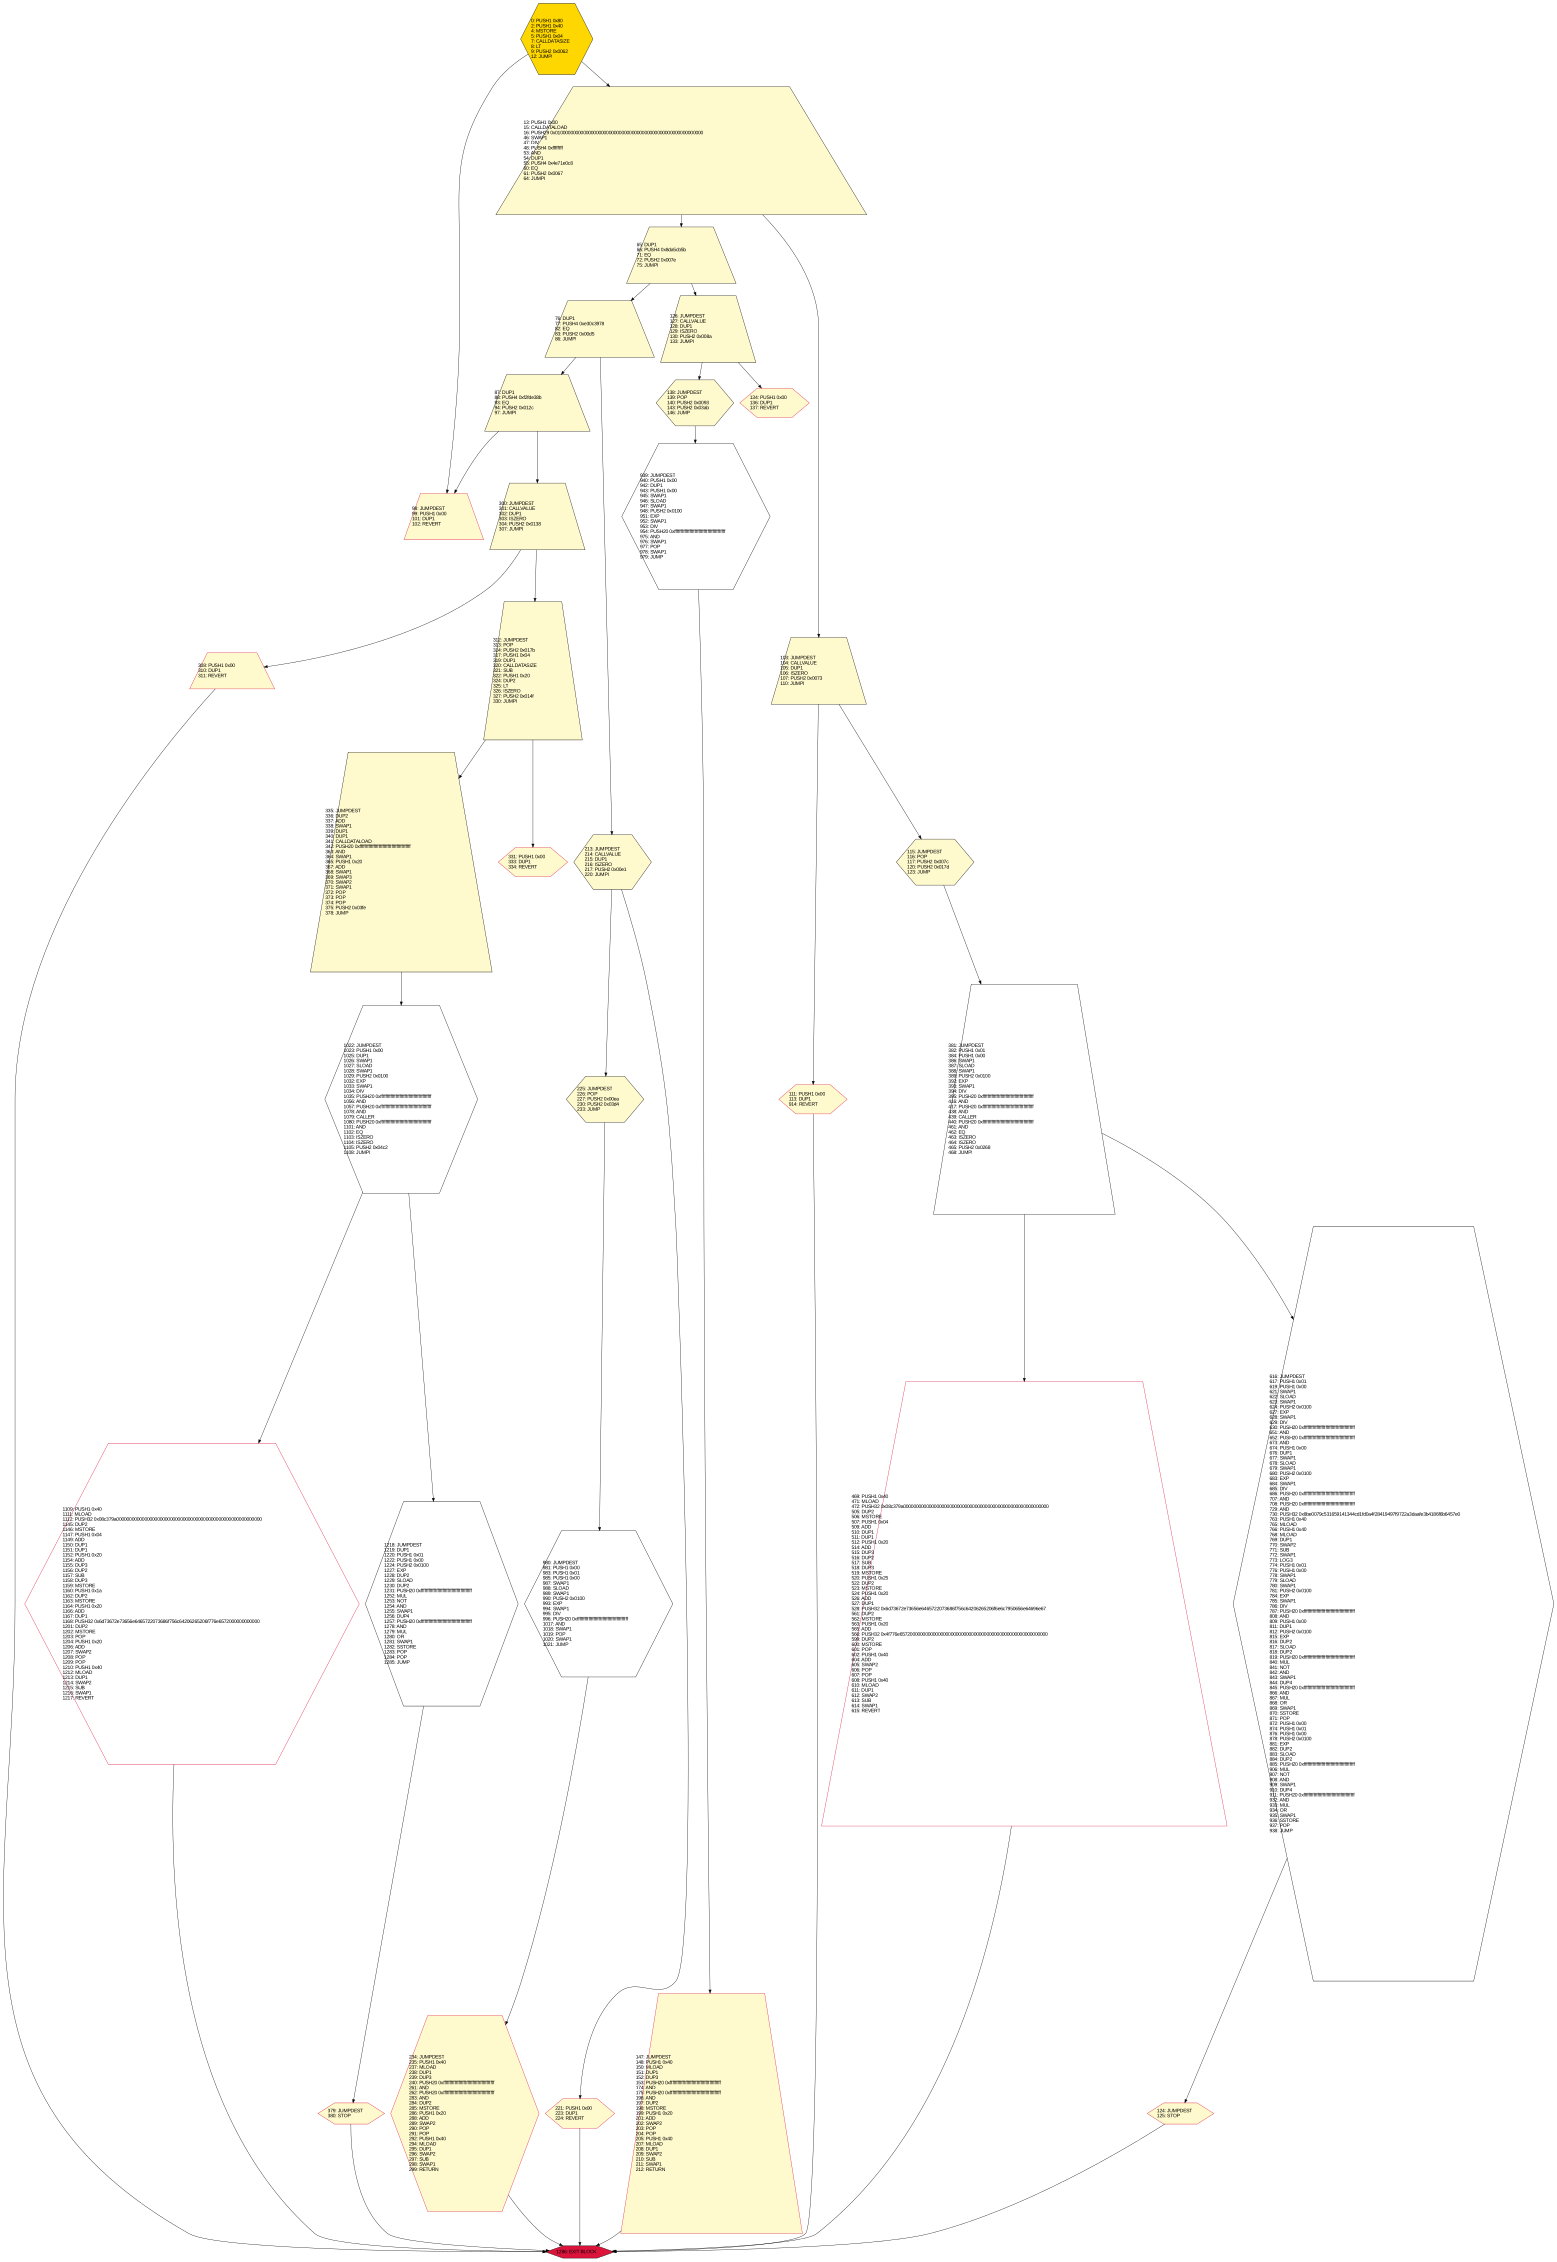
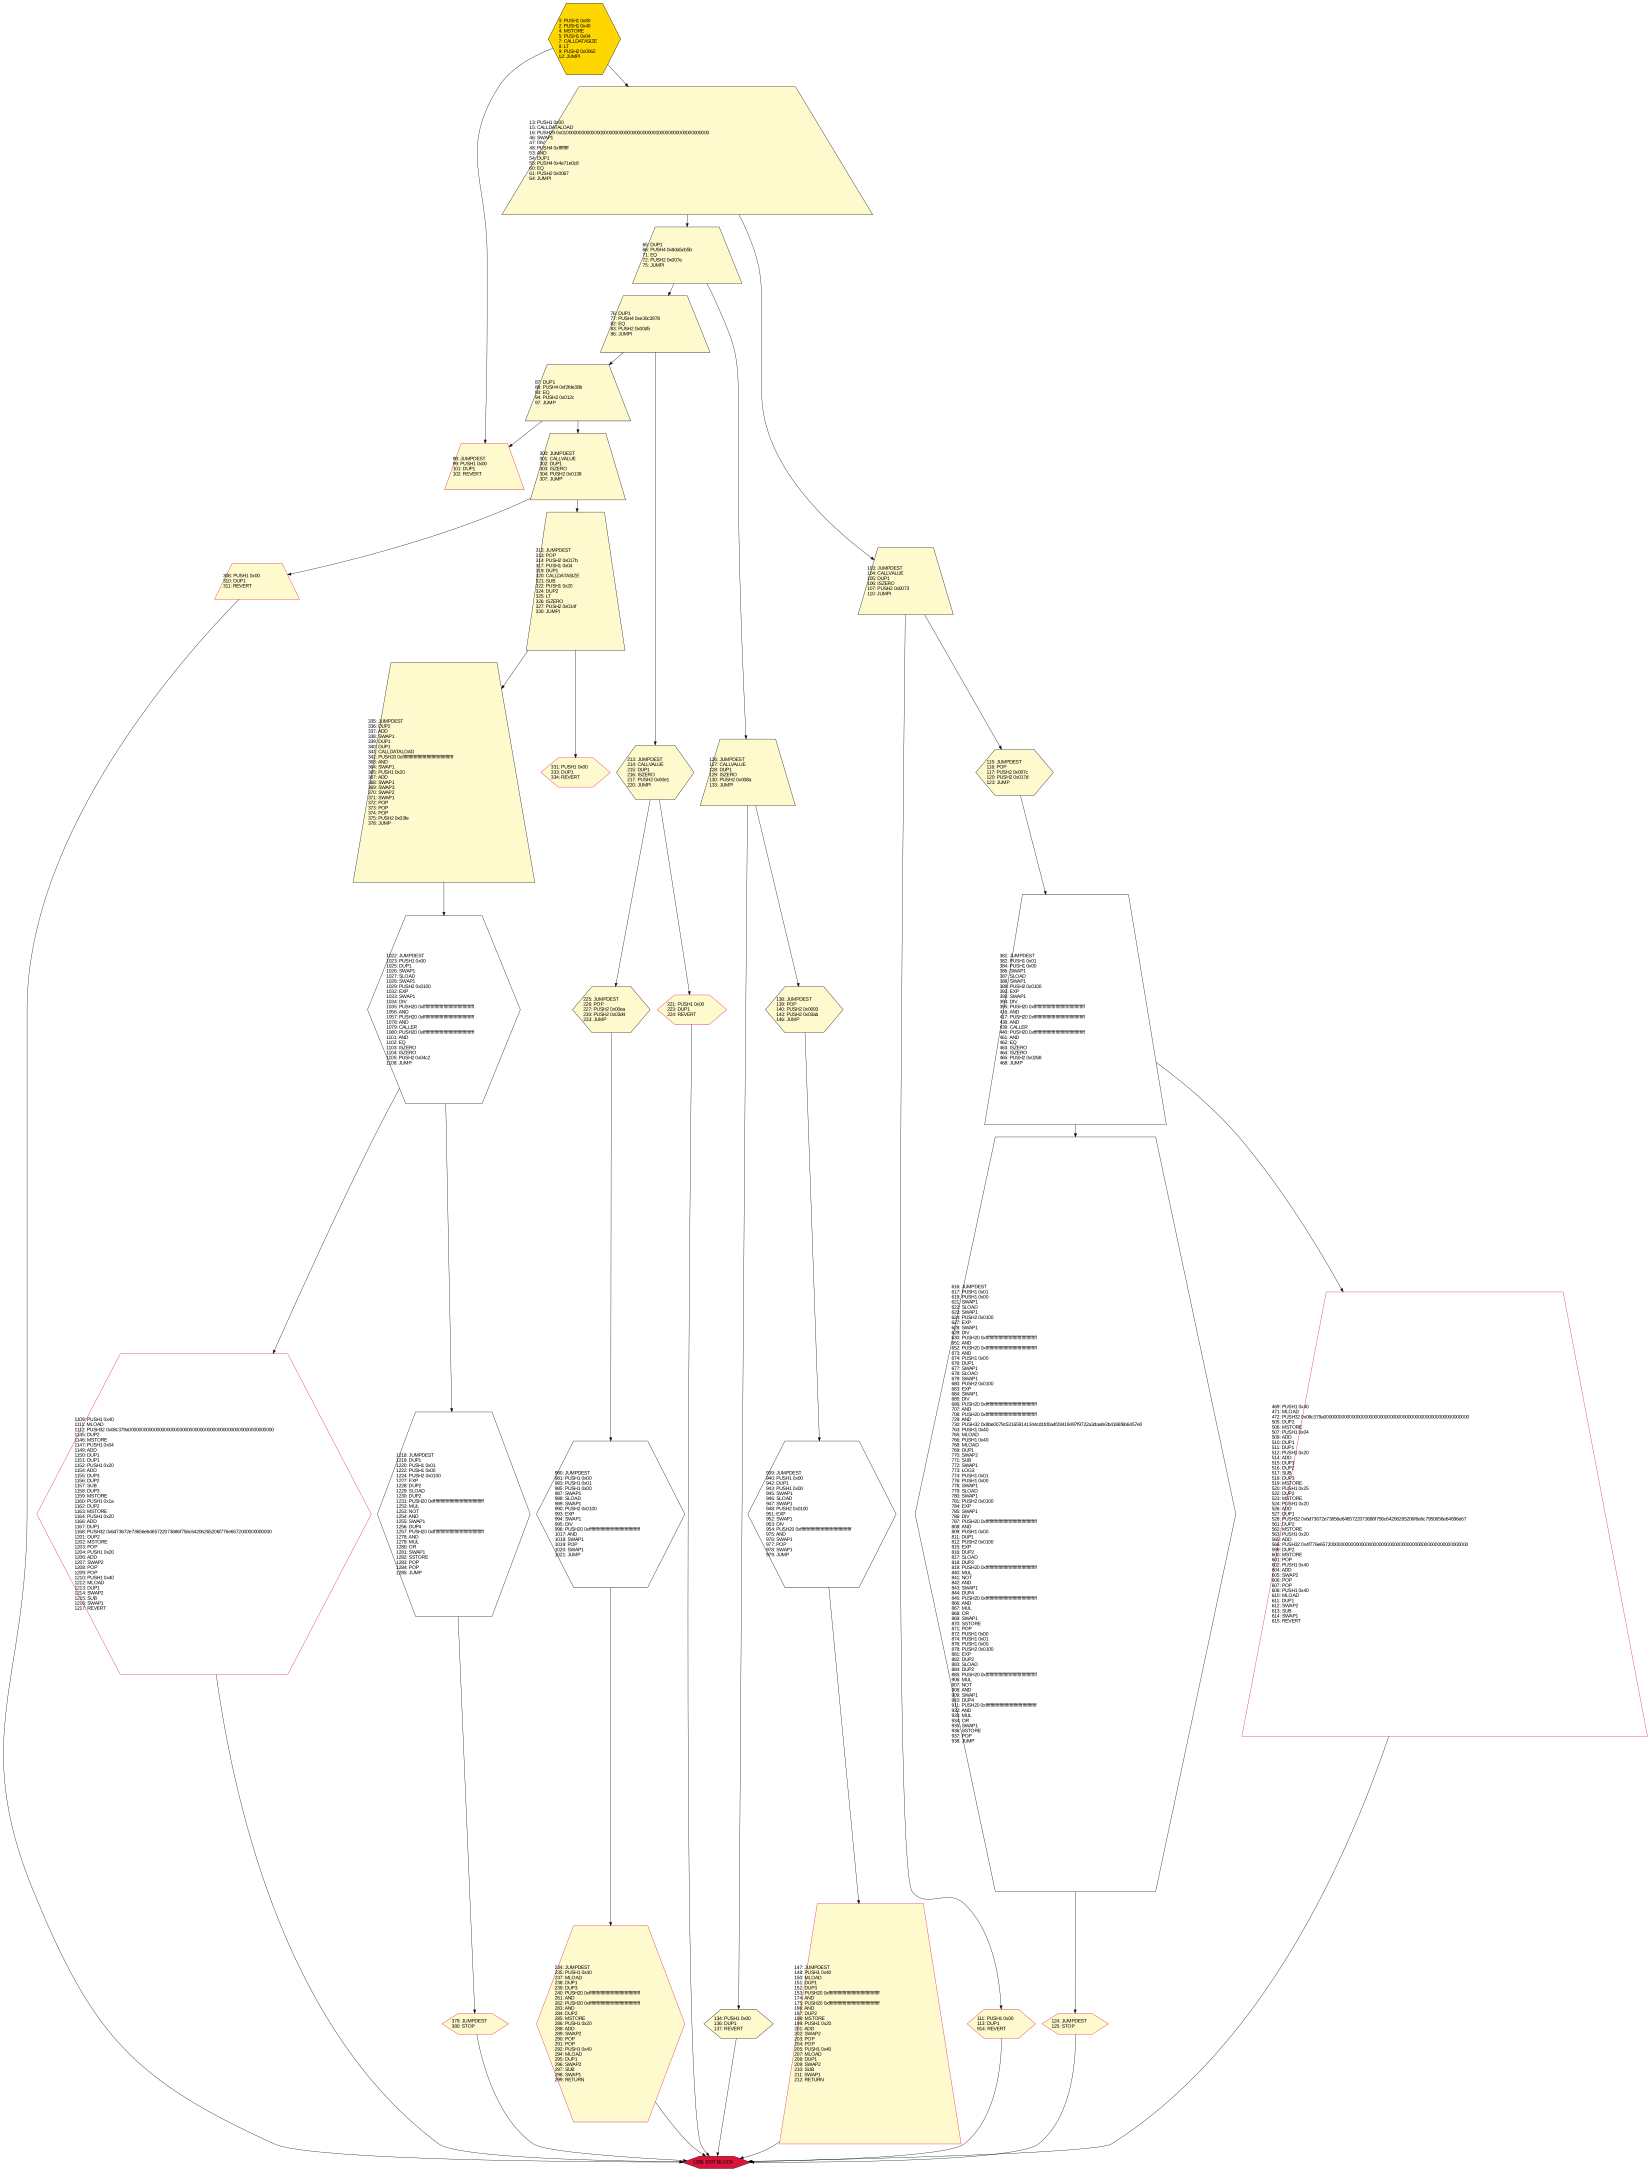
  digraph {
    rankdir=UD
    node [color=black fillcolor=lemonchiffon fontcolor=black fontname=arial shape=hexagon style=filled]
    n1 [label="126: JUMPDEST\l127: CALLVALUE\l128: DUP1\l129: ISZERO\l130: PUSH2 0x008a\l133: JUMPI\l" shape=trapezium]
-   n2 [color=crimson label="134: PUSH1 0x00\l136: DUP1\l137: REVERT\l"]
+   n2 [label="134: PUSH1 0x00\l136: DUP1\l137: REVERT\l"]
    n3 [label="138: JUMPDEST\l139: POP\l140: PUSH2 0x0093\l143: PUSH2 0x03ab\l146: JUMP\l"]
    n4 [fillcolor=crimson label="1286: EXIT BLOCK\l"]
    n5 [fillcolor=white label="939: JUMPDEST\l940: PUSH1 0x00\l942: DUP1\l943: PUSH1 0x00\l945: SWAP1\l946: SLOAD\l947: SWAP1\l948: PUSH2 0x0100\l951: EXP\l952: SWAP1\l953: DIV\l954: PUSH20 0xffffffffffffffffffffffffffffffffffffffff\l975: AND\l976: SWAP1\l977: POP\l978: SWAP1\l979: JUMP\l"]
    n6 [color=crimson label="147: JUMPDEST\l148: PUSH1 0x40\l150: MLOAD\l151: DUP1\l152: DUP3\l153: PUSH20 0xffffffffffffffffffffffffffffffffffffffff\l174: AND\l175: PUSH20 0xffffffffffffffffffffffffffffffffffffffff\l196: AND\l197: DUP2\l198: MSTORE\l199: PUSH1 0x20\l201: ADD\l202: SWAP2\l203: POP\l204: POP\l205: PUSH1 0x40\l207: MLOAD\l208: DUP1\l209: SWAP2\l210: SUB\l211: SWAP1\l212: RETURN\l" shape=trapezium]
    n7 [label="213: JUMPDEST\l214: CALLVALUE\l215: DUP1\l216: ISZERO\l217: PUSH2 0x00e1\l220: JUMPI\l"]
    n8 [label="225: JUMPDEST\l226: POP\l227: PUSH2 0x00ea\l230: PUSH2 0x03d4\l233: JUMP\l"]
    n9 [color=crimson label="221: PUSH1 0x00\l223: DUP1\l224: REVERT\l"]
    n10 [fillcolor=white label="980: JUMPDEST\l981: PUSH1 0x00\l983: PUSH1 0x01\l985: PUSH1 0x00\l987: SWAP1\l988: SLOAD\l989: SWAP1\l990: PUSH2 0x0100\l993: EXP\l994: SWAP1\l995: DIV\l996: PUSH20 0xffffffffffffffffffffffffffffffffffffffff\l1017: AND\l1018: SWAP1\l1019: POP\l1020: SWAP1\l1021: JUMP\l"]
    n11 [fillcolor=white label="1218: JUMPDEST\l1219: DUP1\l1220: PUSH1 0x01\l1222: PUSH1 0x00\l1224: PUSH2 0x0100\l1227: EXP\l1228: DUP2\l1229: SLOAD\l1230: DUP2\l1231: PUSH20 0xffffffffffffffffffffffffffffffffffffffff\l1252: MUL\l1253: NOT\l1254: AND\l1255: SWAP1\l1256: DUP4\l1257: PUSH20 0xffffffffffffffffffffffffffffffffffffffff\l1278: AND\l1279: MUL\l1280: OR\l1281: SWAP1\l1282: SSTORE\l1283: POP\l1284: POP\l1285: JUMP\l"]
    n12 [color=crimson label="379: JUMPDEST\l380: STOP\l"]
    n13 [label="103: JUMPDEST\l104: CALLVALUE\l105: DUP1\l106: ISZERO\l107: PUSH2 0x0073\l110: JUMPI\l" shape=trapezium]
    n14 [label="115: JUMPDEST\l116: POP\l117: PUSH2 0x007c\l120: PUSH2 0x017d\l123: JUMP\l"]
    n15 [color=crimson label="111: PUSH1 0x00\l113: DUP1\l914: REVERT\l"]
    n16 [fillcolor=white label="381: JUMPDEST\l382: PUSH1 0x01\l384: PUSH1 0x00\l386: SWAP1\l387: SLOAD\l388: SWAP1\l389: PUSH2 0x0100\l392: EXP\l393: SWAP1\l394: DIV\l395: PUSH20 0xffffffffffffffffffffffffffffffffffffffff\l416: AND\l417: PUSH20 0xffffffffffffffffffffffffffffffffffffffff\l438: AND\l439: CALLER\l440: PUSH20 0xffffffffffffffffffffffffffffffffffffffff\l461: AND\l462: EQ\l463: ISZERO\l464: ISZERO\l465: PUSH2 0x0268\l468: JUMPI\l" shape=trapezium]
    n17 [label="76: DUP1\l77: PUSH4 0xe30c3978\l82: EQ\l83: PUSH2 0x00d5\l86: JUMPI\l" shape=trapezium]
    n18 [label="87: DUP1\l88: PUSH4 0xf2fde38b\l93: EQ\l94: PUSH2 0x012c\l97: JUMPI\l" shape=trapezium]
    n19 [label="300: JUMPDEST\l301: CALLVALUE\l302: DUP1\l303: ISZERO\l304: PUSH2 0x0138\l307: JUMPI\l" shape=trapezium]
    n20 [color=crimson label="98: JUMPDEST\l99: PUSH1 0x00\l101: DUP1\l102: REVERT\l" shape=trapezium]
    n21 [fillcolor=white label="616: JUMPDEST\l617: PUSH1 0x01\l619: PUSH1 0x00\l621: SWAP1\l622: SLOAD\l623: SWAP1\l624: PUSH2 0x0100\l627: EXP\l628: SWAP1\l629: DIV\l630: PUSH20 0xffffffffffffffffffffffffffffffffffffffff\l651: AND\l652: PUSH20 0xffffffffffffffffffffffffffffffffffffffff\l673: AND\l674: PUSH1 0x00\l676: DUP1\l677: SWAP1\l678: SLOAD\l679: SWAP1\l680: PUSH2 0x0100\l683: EXP\l684: SWAP1\l685: DIV\l686: PUSH20 0xffffffffffffffffffffffffffffffffffffffff\l707: AND\l708: PUSH20 0xffffffffffffffffffffffffffffffffffffffff\l729: AND\l730: PUSH32 0x8be0079c531659141344cd1fd0a4f28419497f9722a3daafe3b4186f6b6457e0\l763: PUSH1 0x40\l765: MLOAD\l766: PUSH1 0x40\l768: MLOAD\l769: DUP1\l770: SWAP2\l771: SUB\l772: SWAP1\l773: LOG3\l774: PUSH1 0x01\l776: PUSH1 0x00\l778: SWAP1\l779: SLOAD\l780: SWAP1\l781: PUSH2 0x0100\l784: EXP\l785: SWAP1\l786: DIV\l787: PUSH20 0xffffffffffffffffffffffffffffffffffffffff\l808: AND\l809: PUSH1 0x00\l811: DUP1\l812: PUSH2 0x0100\l815: EXP\l816: DUP2\l817: SLOAD\l818: DUP2\l819: PUSH20 0xffffffffffffffffffffffffffffffffffffffff\l840: MUL\l841: NOT\l842: AND\l843: SWAP1\l844: DUP4\l845: PUSH20 0xffffffffffffffffffffffffffffffffffffffff\l866: AND\l867: MUL\l868: OR\l869: SWAP1\l870: SSTORE\l871: POP\l872: PUSH1 0x00\l874: PUSH1 0x01\l876: PUSH1 0x00\l878: PUSH2 0x0100\l881: EXP\l882: DUP2\l883: SLOAD\l884: DUP2\l885: PUSH20 0xffffffffffffffffffffffffffffffffffffffff\l906: MUL\l907: NOT\l908: AND\l909: SWAP1\l910: DUP4\l911: PUSH20 0xffffffffffffffffffffffffffffffffffffffff\l932: AND\l933: MUL\l934: OR\l935: SWAP1\l936: SSTORE\l937: POP\l938: JUMP\l"]
    n22 [color=crimson fillcolor=white label="469: PUSH1 0x40\l471: MLOAD\l472: PUSH32 0x08c379a000000000000000000000000000000000000000000000000000000000\l505: DUP2\l506: MSTORE\l507: PUSH1 0x04\l509: ADD\l510: DUP1\l511: DUP1\l512: PUSH1 0x20\l514: ADD\l515: DUP3\l516: DUP2\l517: SUB\l518: DUP3\l519: MSTORE\l520: PUSH1 0x25\l522: DUP2\l523: MSTORE\l524: PUSH1 0x20\l526: ADD\l527: DUP1\l528: PUSH32 0x6d73672e73656e6465722073686f756c64206265206f6e6c7950656e64696e67\l561: DUP2\l562: MSTORE\l563: PUSH1 0x20\l565: ADD\l566: PUSH32 0x4f776e6572000000000000000000000000000000000000000000000000000000\l599: DUP2\l600: MSTORE\l601: POP\l602: PUSH1 0x40\l604: ADD\l605: SWAP2\l606: POP\l607: POP\l608: PUSH1 0x40\l610: MLOAD\l611: DUP1\l612: SWAP2\l613: SUB\l614: SWAP1\l615: REVERT\l" shape=trapezium]
    n23 [color=crimson fillcolor=white label="1109: PUSH1 0x40\l1111: MLOAD\l1112: PUSH32 0x08c379a000000000000000000000000000000000000000000000000000000000\l1145: DUP2\l1146: MSTORE\l1147: PUSH1 0x04\l1149: ADD\l1150: DUP1\l1151: DUP1\l1152: PUSH1 0x20\l1154: ADD\l1155: DUP3\l1156: DUP2\l1157: SUB\l1158: DUP3\l1159: MSTORE\l1160: PUSH1 0x1a\l1162: DUP2\l1163: MSTORE\l1164: PUSH1 0x20\l1166: ADD\l1167: DUP1\l1168: PUSH32 0x6d73672e73656e6465722073686f756c64206265206f776e6572000000000000\l1201: DUP2\l1202: MSTORE\l1203: POP\l1204: PUSH1 0x20\l1206: ADD\l1207: SWAP2\l1208: POP\l1209: POP\l1210: PUSH1 0x40\l1212: MLOAD\l1213: DUP1\l1214: SWAP2\l1215: SUB\l1216: SWAP1\l1217: REVERT\l"]
    n24 [label="13: PUSH1 0x00\l15: CALLDATALOAD\l16: PUSH29 0x0100000000000000000000000000000000000000000000000000000000\l46: SWAP1\l47: DIV\l48: PUSH4 0xffffffff\l53: AND\l54: DUP1\l55: PUSH4 0x4e71e0c8\l60: EQ\l61: PUSH2 0x0067\l64: JUMPI\l" shape=trapezium]
    n25 [label="65: DUP1\l66: PUSH4 0x8da5cb5b\l71: EQ\l72: PUSH2 0x007e\l75: JUMPI\l" shape=trapezium]
    n26 [color=crimson label="124: JUMPDEST\l125: STOP\l"]
    n27 [color=crimson label="234: JUMPDEST\l235: PUSH1 0x40\l237: MLOAD\l238: DUP1\l239: DUP3\l240: PUSH20 0xffffffffffffffffffffffffffffffffffffffff\l261: AND\l262: PUSH20 0xffffffffffffffffffffffffffffffffffffffff\l283: AND\l284: DUP2\l285: MSTORE\l286: PUSH1 0x20\l288: ADD\l289: SWAP2\l290: POP\l291: POP\l292: PUSH1 0x40\l294: MLOAD\l295: DUP1\l296: SWAP2\l297: SUB\l298: SWAP1\l299: RETURN\l"]
    n28 [color=crimson label="308: PUSH1 0x00\l310: DUP1\l311: REVERT\l" shape=trapezium]
    n29 [fillcolor=white label="1022: JUMPDEST\l1023: PUSH1 0x00\l1025: DUP1\l1026: SWAP1\l1027: SLOAD\l1028: SWAP1\l1029: PUSH2 0x0100\l1032: EXP\l1033: SWAP1\l1034: DIV\l1035: PUSH20 0xffffffffffffffffffffffffffffffffffffffff\l1056: AND\l1057: PUSH20 0xffffffffffffffffffffffffffffffffffffffff\l1078: AND\l1079: CALLER\l1080: PUSH20 0xffffffffffffffffffffffffffffffffffffffff\l1101: AND\l1102: EQ\l1103: ISZERO\l1104: ISZERO\l1105: PUSH2 0x04c2\l1108: JUMPI\l"]
    n30 [label="312: JUMPDEST\l313: POP\l314: PUSH2 0x017b\l317: PUSH1 0x04\l319: DUP1\l320: CALLDATASIZE\l321: SUB\l322: PUSH1 0x20\l324: DUP2\l325: LT\l326: ISZERO\l327: PUSH2 0x014f\l330: JUMPI\l" shape=trapezium]
    n31 [color=crimson label="331: PUSH1 0x00\l333: DUP1\l334: REVERT\l"]
    n32 [label="335: JUMPDEST\l336: DUP2\l337: ADD\l338: SWAP1\l339: DUP1\l340: DUP1\l341: CALLDATALOAD\l342: PUSH20 0xffffffffffffffffffffffffffffffffffffffff\l363: AND\l364: SWAP1\l365: PUSH1 0x20\l367: ADD\l368: SWAP1\l369: SWAP3\l370: SWAP2\l371: SWAP1\l372: POP\l373: POP\l374: POP\l375: PUSH2 0x03fe\l378: JUMP\l" shape=trapezium]
    n33 [fillcolor=gold label="0: PUSH1 0x80\l2: PUSH1 0x40\l4: MSTORE\l5: PUSH1 0x04\l7: CALLDATASIZE\l8: LT\l9: PUSH2 0x0062\l12: JUMPI\l"]
    n1 -> n2
    n1 -> n3
+   n2 -> n4
    n3 -> n5
    n5 -> n6
    n6 -> n4
    n7 -> n8
    n7 -> n9
    n8 -> n10
    n9 -> n4
    n10 -> n27
    n11 -> n12
    n12 -> n4
    n13 -> n14
    n13 -> n15
    n14 -> n16
    n15 -> n4
    n16 -> n21
    n16 -> n22
    n17 -> n7
    n17 -> n18
    n18 -> n19
    n18 -> n20
    n19 -> n28
    n19 -> n30
    n21 -> n26
    n22 -> n4
    n23 -> n4
    n24 -> n13
    n24 -> n25
    n25 -> n1
    n25 -> n17
    n26 -> n4
    n27 -> n4
    n28 -> n4
    n29 -> n11
    n29 -> n23
    n30 -> n31
    n30 -> n32
    n32 -> n29
    n33 -> n20
    n33 -> n24
  }
